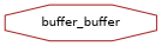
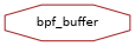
  digraph {
    rankdir=TB
-   n1 [color=brown fillcolor=white fontname=Helvetica fontsize=10 height=0.2 label=buffer_buffer shape=octagon style=filled width=0.4]
+   n1 [color=brown fillcolor=white fontname=Helvetica fontsize=10 height=0.2 label=bpf_buffer shape=octagon style=filled width=0.4]
  }
